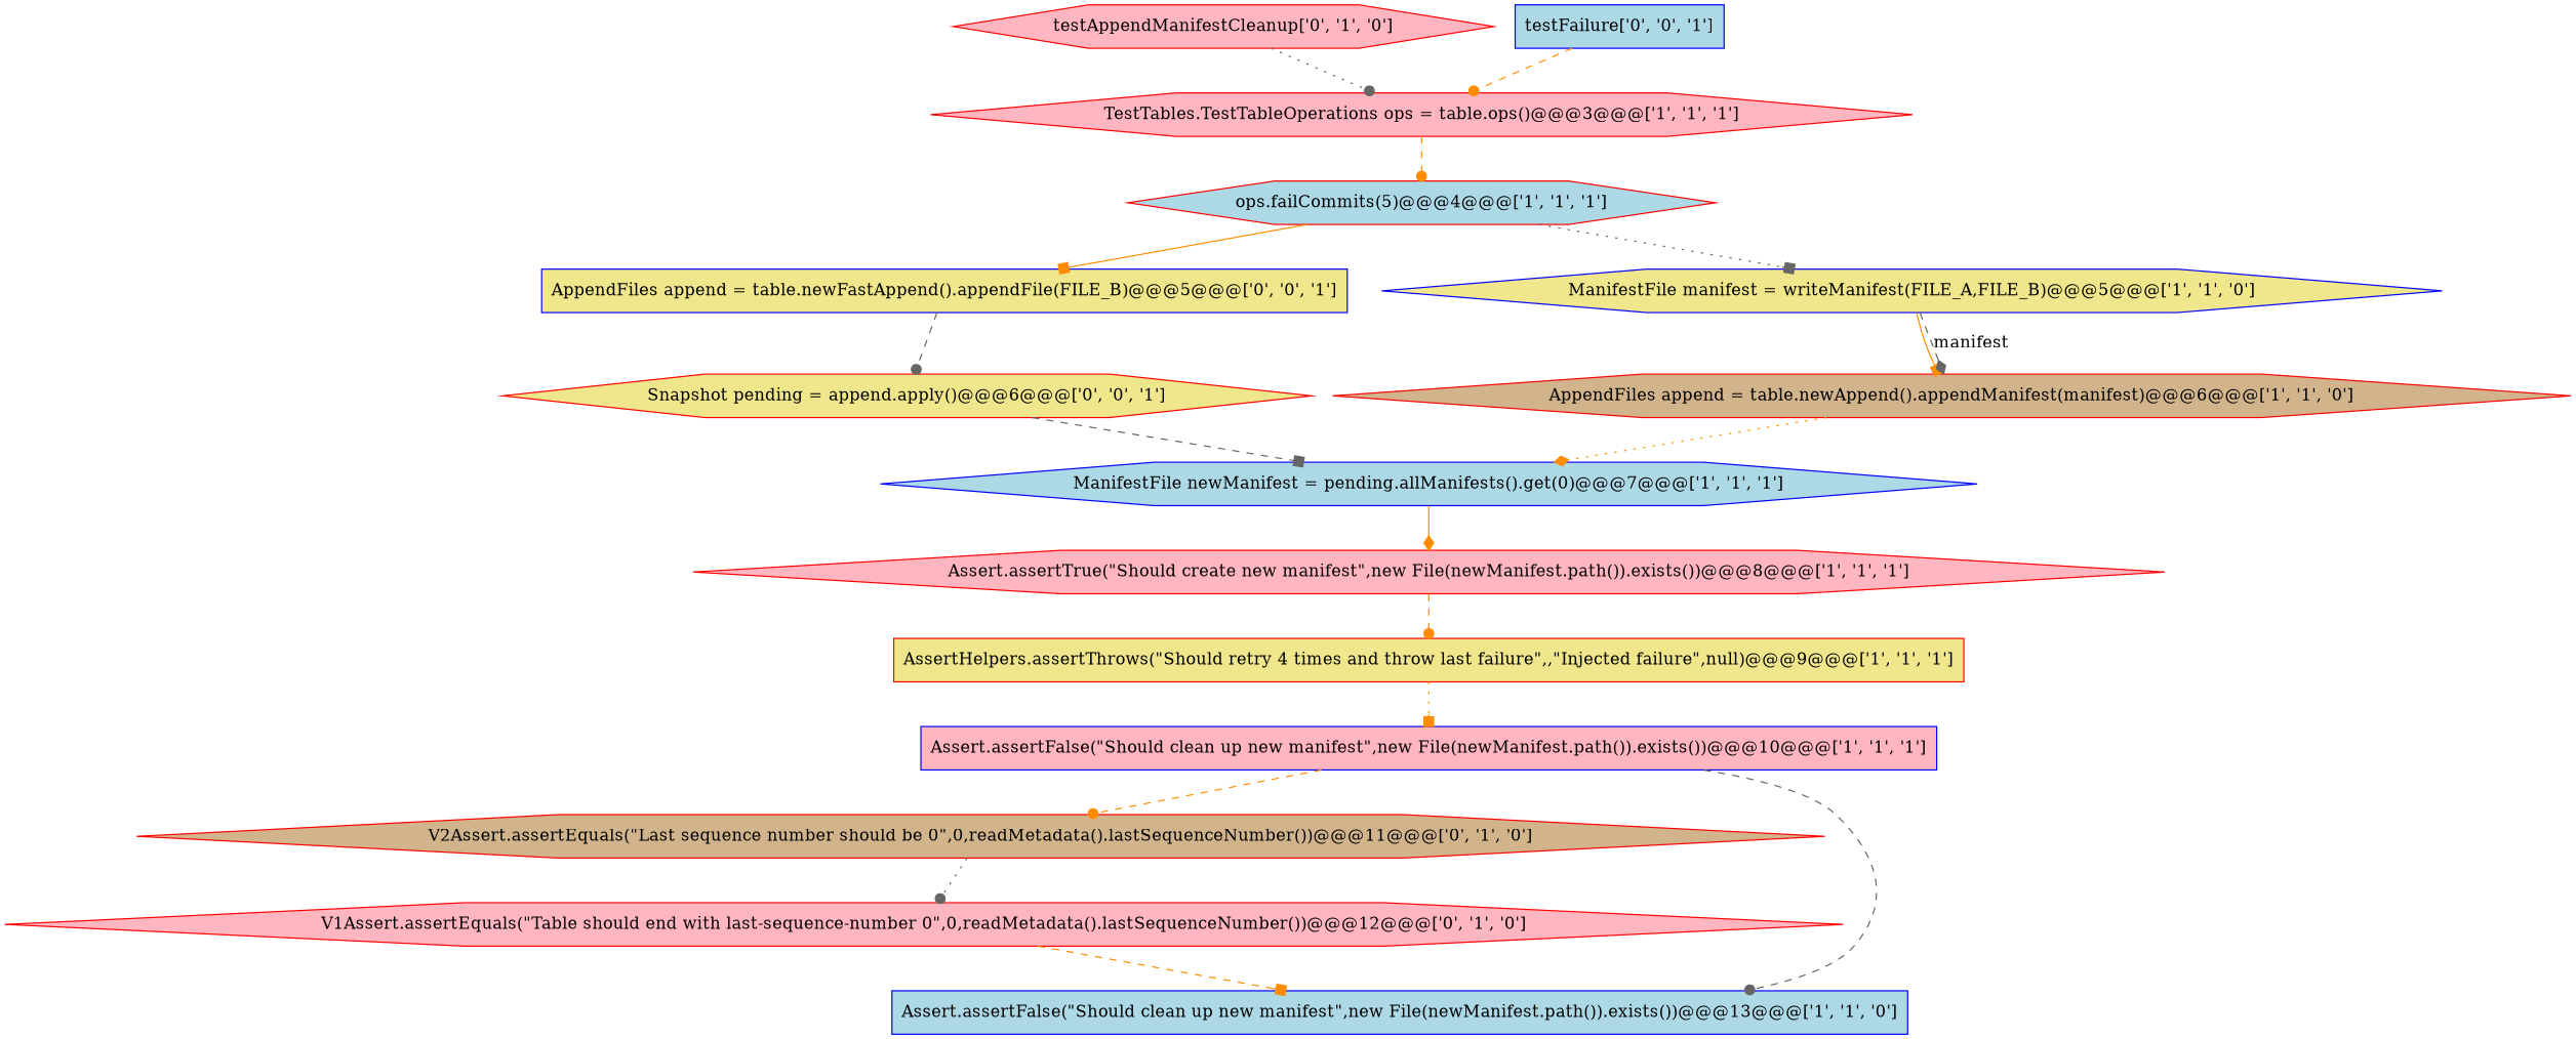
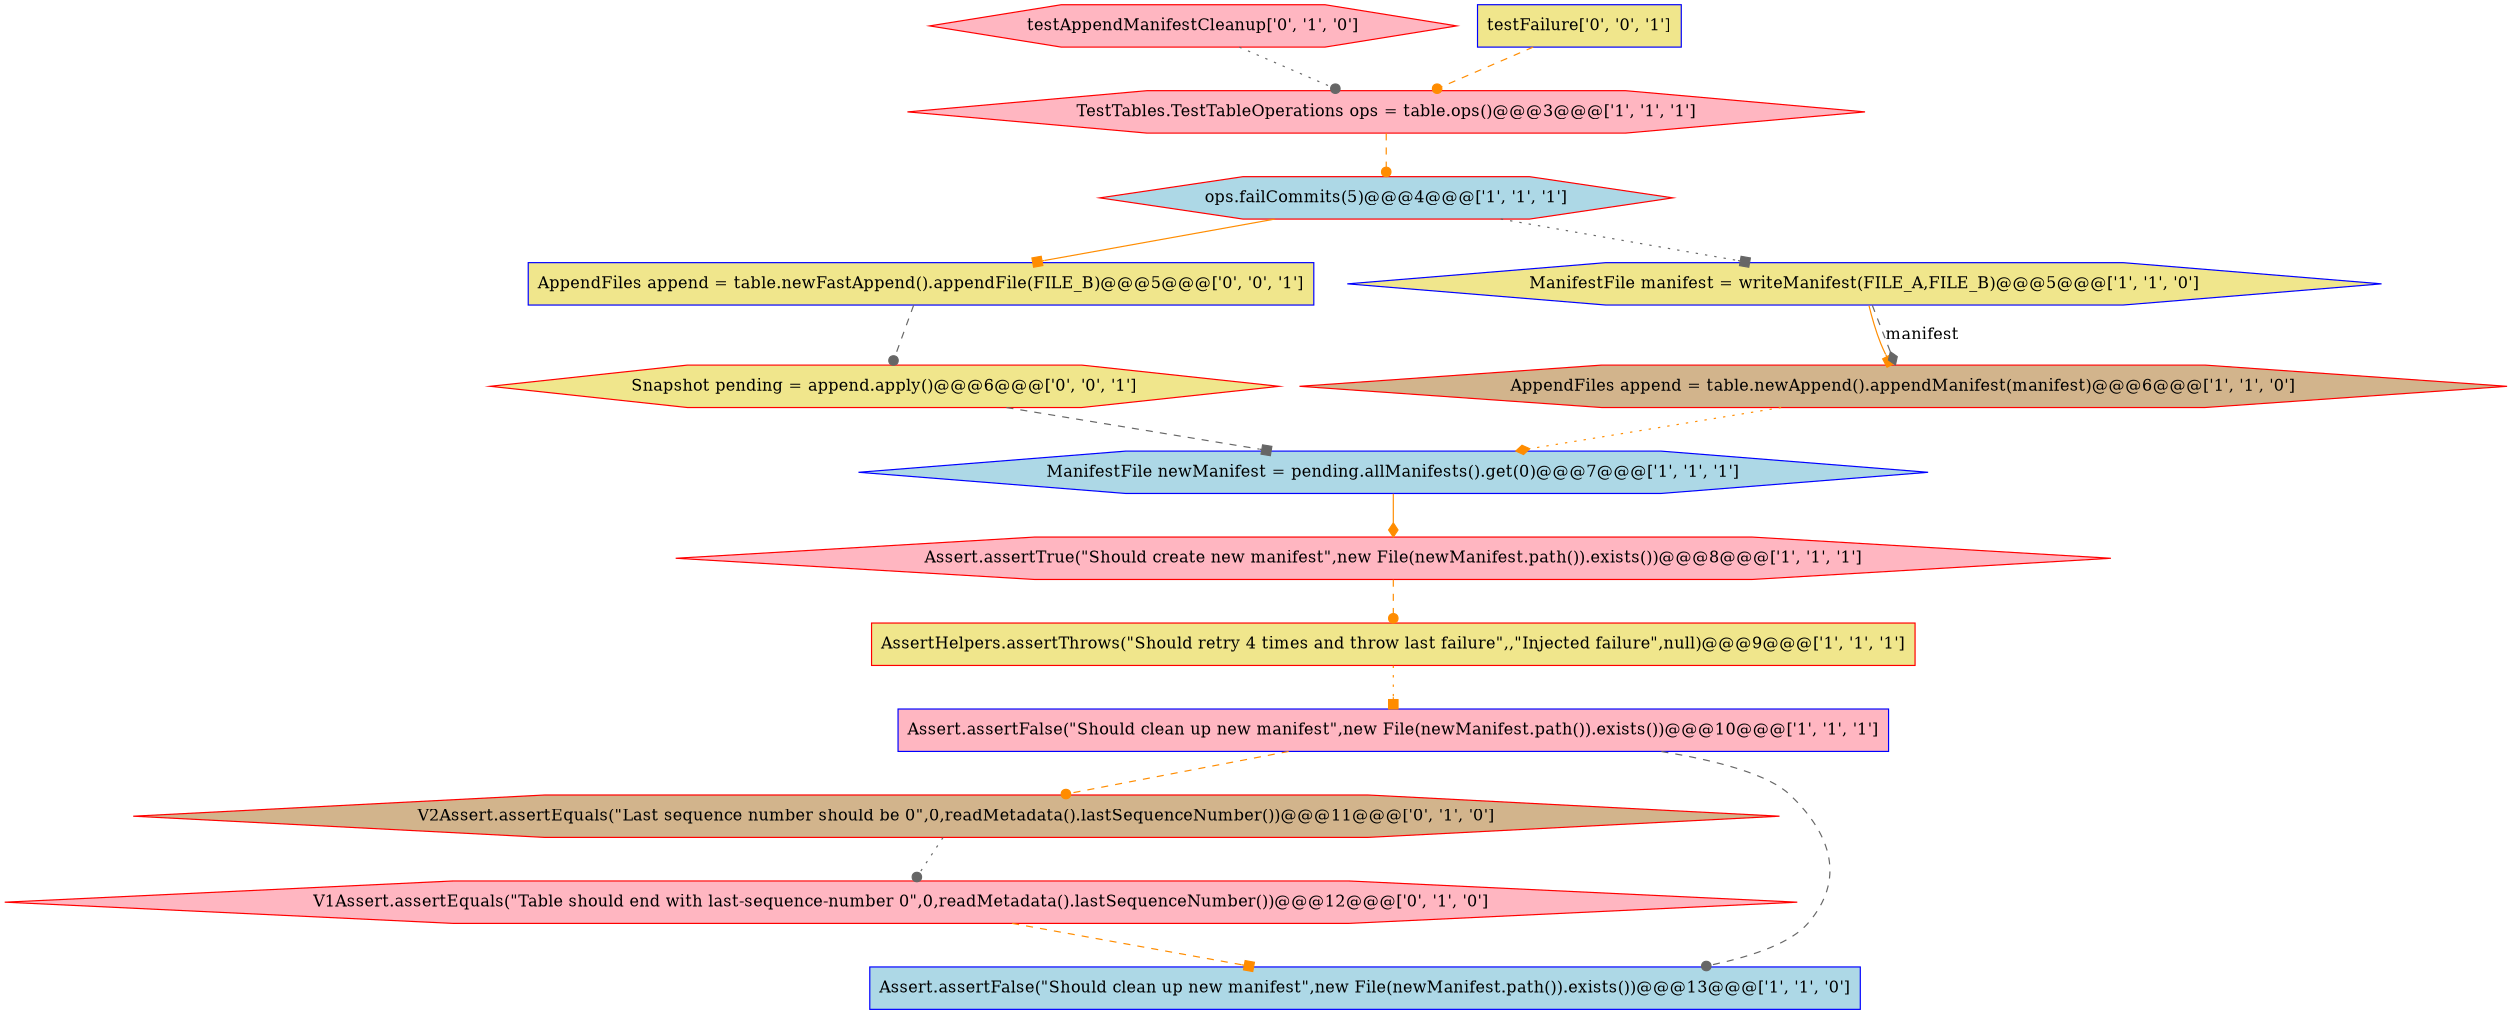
  digraph {
    node [color=red fillcolor=lightpink shape=hexagon style=filled]
    edge [arrowhead=dot color=darkorange style=dashed]
    n1 [label="Assert.assertTrue(\"Should create new manifest\",new File(newManifest.path()).exists())@@@8@@@['1', '1', '1']"]
    n2 [fillcolor=khaki label="AssertHelpers.assertThrows(\"Should retry 4 times and throw last failure\",,\"Injected failure\",null)@@@9@@@['1', '1', '1']" shape=box]
    n3 [color=blue label="Assert.assertFalse(\"Should clean up new manifest\",new File(newManifest.path()).exists())@@@10@@@['1', '1', '1']" shape=box]
    n4 [color=blue fillcolor=khaki label="AppendFiles append = table.newFastAppend().appendFile(FILE_B)@@@5@@@['0', '0', '1']" shape=box]
    n5 [fillcolor=khaki label="Snapshot pending = append.apply()@@@6@@@['0', '0', '1']"]
    n6 [color=blue fillcolor=lightblue label="ManifestFile newManifest = pending.allManifests().get(0)@@@7@@@['1', '1', '1']"]
    n7 [fillcolor=tan label="AppendFiles append = table.newAppend().appendManifest(manifest)@@@6@@@['1', '1', '0']"]
    n8 [label="TestTables.TestTableOperations ops = table.ops()@@@3@@@['1', '1', '1']"]
    n9 [fillcolor=lightblue label="ops.failCommits(5)@@@4@@@['1', '1', '1']"]
    n10 [color=blue fillcolor=khaki label="ManifestFile manifest = writeManifest(FILE_A,FILE_B)@@@5@@@['1', '1', '0']"]
    n11 [label="testAppendManifestCleanup['0', '1', '0']"]
    n12 [fillcolor=tan label="V2Assert.assertEquals(\"Last sequence number should be 0\",0,readMetadata().lastSequenceNumber())@@@11@@@['0', '1', '0']"]
    n13 [label="V1Assert.assertEquals(\"Table should end with last-sequence-number 0\",0,readMetadata().lastSequenceNumber())@@@12@@@['0', '1', '0']"]
    n14 [color=blue fillcolor=lightblue label="Assert.assertFalse(\"Should clean up new manifest\",new File(newManifest.path()).exists())@@@13@@@['1', '1', '0']" shape=box]
-   n15 [color=blue fillcolor=lightblue label="testFailure['0', '0', '1']" shape=box]
+   n15 [color=blue fillcolor=khaki label="testFailure['0', '0', '1']" shape=box]
    n1 -> n2
    n2 -> n3 [arrowhead=box style=dotted]
    n3 -> n12
    n3 -> n14 [color=gray40]
    n4 -> n5 [color=gray40]
    n5 -> n6 [arrowhead=box color=gray40]
    n6 -> n1 [arrowhead=diamond style=solid]
    n7 -> n6 [arrowhead=diamond style=dotted]
    n8 -> n9
    n9 -> n4 [arrowhead=box style=solid]
    n9 -> n10 [arrowhead=box color=gray40 style=dotted]
    n10 -> n7 [arrowhead=box style=solid]
    n10 -> n7 [arrowhead=diamond color=gray40 label=manifest]
    n11 -> n8 [color=gray40 style=dotted]
    n12 -> n13 [color=gray40 style=dotted]
    n13 -> n14 [arrowhead=box]
    n15 -> n8
  }
